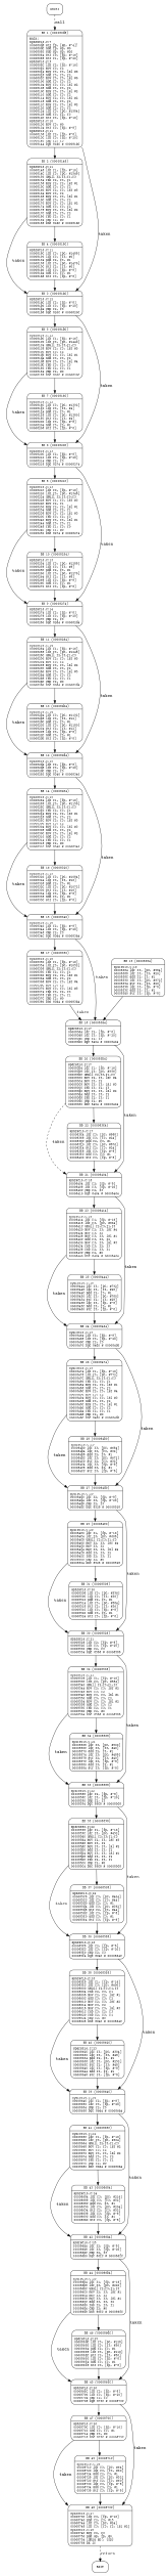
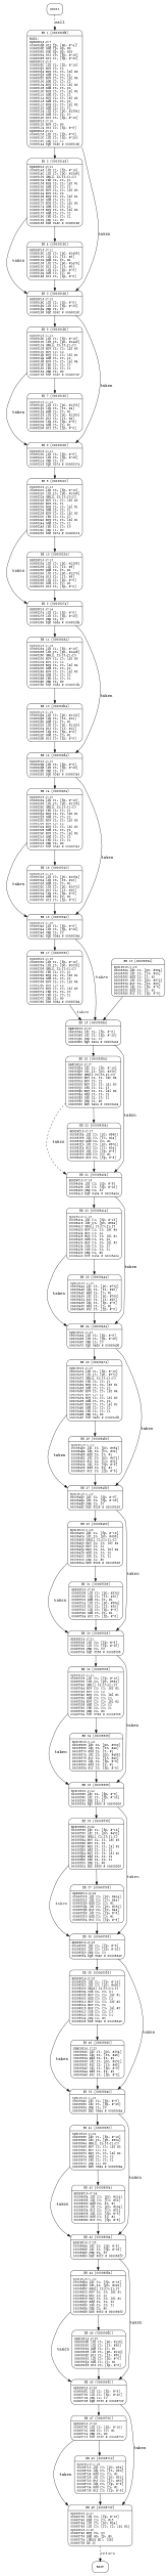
  digraph {
    fontname="Courier Prime"
    node [fontname="Courier Prime" fontsize=10 labeljust=l shape=Mrecord]
    edge [fontname="Courier Prime" weight=4]
    n1 [label=ENTRY]
    n2 [label="{BB 1 (000080d8) | main:\lsparse16.c:7\l000080d8    str fp, [sp, #-4]!\l000080dc    add fp, sp, #0\l000080e0    sub sp, sp, #20\l000080e4    str r0, [fp, #-16]\l000080e8    str r1, [fp, #-20]\lsparse16.c:9\l000080ec    ldr r2, [fp, #-16]\l000080f0    mov r3, r2\l000080f4    mov r3, r3, lsl #6\l000080f8    add r3, r3, r2\l000080fc    mov r3, r3, lsl #6\l00008100    add r3, r3, r2\l00008104    mov r3, r3, lsl #2\l00008108    add r3, r3, r2\l0000810c    mov r3, r3, lsl #2\l00008110    add r3, r3, r2\l00008114    mov r2, r3, lsl #2\l00008118    add r3, r3, r2\l0000811c    mov r2, r3, lsl #2\l00008120    add r2, r3, r2\l00008124    ldr r3, [pc, #1584]\l00008128    add r3, r2, r3\l0000812c    str r3, [fp, #-16]\lsparse16.c:10\l00008130    mov r3, #0\l00008134    str r3, [fp, #-8]\lsparse16.c:11\l00008138    ldr r2, [fp, #-8]\l0000813c    ldr r3, [fp, #-20]\l00008140    cmp r2, r3\l00008144    bge 81ac    # 000081ac\l }"]
    n3 [label="{BB 2 (00008148) | sparse16.c:11\l00008148    ldr r1, [fp, #-16]\l0000814c    ldr r3, [pc, #1548]\l00008150    umull r2,r3,r1,r3\l00008154    rsb r2, r3, r1\l00008158    mov r2, r2, lsr #1\l0000815c    add r3, r3, r2\l00008160    mov r2, r3, lsr #5\l00008164    mov r3, r2\l00008168    mov r3, r3, lsl #1\l0000816c    add r3, r3, r2\l00008170    mov r3, r3, lsl #2\l00008174    add r3, r3, r2\l00008178    mov r3, r3, lsl #2\l0000817c    add r3, r3, r2\l00008180    rsb r2, r3, r1\l00008184    cmp r2, #0\l00008188    bne 81ac    # 000081ac\l }"]
    n4 [label="{BB 3 (000081ac) | sparse16.c:12\l000081ac    ldr r2, [fp, #-8]\l000081b0    ldr r3, [fp, #-20]\l000081b4    cmp r2, r3\l000081b8    bge 820c    # 0000820c\l }"]
    n5 [label="{BB 4 (0000818c) | sparse16.c:11\l0000818c    ldr r3, [pc, #1488]\l00008190    ldr r3, [r3, #0]\l00008194    add r2, r3, #1\l00008198    ldr r3, [pc, #1476]\l0000819c    str r2, [r3, #0]\l000081a0    ldr r3, [fp, #-8]\l000081a4    add r3, r3, #1\l000081a8    str r3, [fp, #-8]\l }"]
    n6 [label="{BB 5 (000081bc) | sparse16.c:12\l000081bc    ldr r1, [fp, #-16]\l000081c0    ldr r3, [pc, #1440]\l000081c4    umull r2,r3,r1,r3\l000081c8    mov r2, r3, lsr #5\l000081cc    mov r3, r2\l000081d0    mov r3, r3, lsl #1\l000081d4    add r3, r3, r2\l000081d8    mov r3, r3, lsl #4\l000081dc    rsb r3, r2, r3\l000081e0    rsb r2, r3, r1\l000081e4    cmp r2, #0\l000081e8    bne 820c    # 0000820c\l }"]
    n7 [label="{BB 6 (0000820c) | sparse16.c:13\l0000820c    ldr r2, [fp, #-8]\l00008210    ldr r3, [fp, #-20]\l00008214    cmp r2, r3\l00008218    bge 8274    # 00008274\l }"]
    n8 [label="{BB 7 (000081ec) | sparse16.c:12\l000081ec    ldr r3, [pc, #1392]\l000081f0    ldr r3, [r3, #4]\l000081f4    add r2, r3, #1\l000081f8    ldr r3, [pc, #1380]\l000081fc    str r2, [r3, #4]\l00008200    ldr r3, [fp, #-8]\l00008204    add r3, r3, #1\l00008208    str r3, [fp, #-8]\l }"]
    n9 [label="{BB 8 (0000821c) | sparse16.c:13\l0000821c    ldr r0, [fp, #-16]\l00008220    ldr r3, [pc, #1348]\l00008224    umull r2,r3,r0,r3\l00008228    mov r1, r3, lsr #3\l0000822c    mov r2, r1\l00008230    mov r2, r2, lsl #1\l00008234    add r2, r2, r1\l00008238    mov r3, r2, lsl #3\l0000823c    rsb r3, r2, r3\l00008240    mov r3, r3, lsl #1\l00008244    add r3, r3, r1\l00008248    rsb r1, r3, r0\l0000824c    cmp r1, #0\l00008250    bne 8274    # 00008274\l }"]
    n10 [label="{BB 9 (00008274) | sparse16.c:14\l00008274    ldr r2, [fp, #-8]\l00008278    ldr r3, [fp, #-20]\l0000827c    cmp r2, r3\l00008280    bge 82d4    # 000082d4\l }"]
    n11 [label="{BB 10 (00008254) | sparse16.c:13\l00008254    ldr r3, [pc, #1288]\l00008258    ldr r3, [r3, #8]\l0000825c    add r2, r3, #1\l00008260    ldr r3, [pc, #1276]\l00008264    str r2, [r3, #8]\l00008268    ldr r3, [fp, #-8]\l0000826c    add r3, r3, #1\l00008270    str r3, [fp, #-8]\l }"]
    n12 [label="{BB 11 (00008284) | sparse16.c:14\l00008284    ldr r1, [fp, #-16]\l00008288    ldr r3, [pc, #1248]\l0000828c    umull r2,r3,r1,r3\l00008290    mov r2, r3, lsr #5\l00008294    mov r3, r2\l00008298    mov r3, r3, lsl #2\l0000829c    add r3, r3, r2\l000082a0    mov r3, r3, lsl #3\l000082a4    add r3, r3, r2\l000082a8    rsb r2, r3, r1\l000082ac    cmp r2, #0\l000082b0    bne 82d4    # 000082d4\l }"]
    n13 [label="{BB 12 (000082d4) | sparse16.c:15\l000082d4    ldr r2, [fp, #-8]\l000082d8    ldr r3, [fp, #-20]\l000082dc    cmp r2, r3\l000082e0    bge 8340    # 00008340\l }"]
    n14 [label="{BB 13 (000082b4) | sparse16.c:14\l000082b4    ldr r3, [pc, #1192]\l000082b8    ldr r3, [r3, #12]\l000082bc    add r2, r3, #1\l000082c0    ldr r3, [pc, #1180]\l000082c4    str r2, [r3, #12]\l000082c8    ldr r3, [fp, #-8]\l000082cc    add r3, r3, #1\l000082d0    str r3, [fp, #-8]\l }"]
    n15 [label="{BB 14 (000082e4) | sparse16.c:15\l000082e4    ldr r1, [fp, #-16]\l000082e8    ldr r3, [pc, #1156]\l000082ec    umull r2,r3,r1,r3\l000082f0    rsb r2, r3, r1\l000082f4    mov r2, r2, lsr #1\l000082f8    add r3, r3, r2\l000082fc    mov r2, r3, lsr #5\l00008300    mov r3, r2\l00008304    mov r3, r3, lsl #3\l00008308    add r3, r3, r2\l0000830c    mov r3, r3, lsl #2\l00008310    add r3, r3, r2\l00008314    rsb r2, r3, r1\l00008318    cmp r2, #0\l0000831c    bne 8340    # 00008340\l }"]
    n16 [label="{BB 15 (00008340) | sparse16.c:16\l00008340    ldr r2, [fp, #-8]\l00008344    ldr r3, [fp, #-20]\l00008348    cmp r2, r3\l0000834c    bge 83a4    # 000083a4\l }"]
    n17 [label="{BB 16 (00008320) | sparse16.c:15\l00008320    ldr r3, [pc, #1084]\l00008324    ldr r3, [r3, #16]\l00008328    add r2, r3, #1\l0000832c    ldr r3, [pc, #1072]\l00008330    str r2, [r3, #16]\l00008334    ldr r3, [fp, #-8]\l00008338    add r3, r3, #1\l0000833c    str r3, [fp, #-8]\l }"]
    n18 [label="{BB 17 (00008350) | sparse16.c:16\l00008350    ldr r1, [fp, #-16]\l00008354    ldr r3, [pc, #1052]\l00008358    umull r2,r3,r1,r3\l0000835c    rsb r2, r3, r1\l00008360    mov r2, r2, lsr #1\l00008364    add r3, r3, r2\l00008368    mov r2, r3, lsr #4\l0000836c    mov r3, r2\l00008370    mov r3, r3, lsl #5\l00008374    rsb r3, r2, r3\l00008378    rsb r2, r3, r1\l0000837c    cmp r2, #0\l00008380    bne 83a4    # 000083a4\l }"]
    n19 [label="{BB 18 (000083a4) | sparse16.c:17\l000083a4    ldr r2, [fp, #-8]\l000083a8    ldr r3, [fp, #-20]\l000083ac    cmp r2, r3\l000083b0    bge 8404    # 00008404\l }"]
    n20 [label="{BB 20 (000083b4) | sparse16.c:17\l000083b4    ldr r1, [fp, #-16]\l000083b8    ldr r3, [pc, #956]\l000083bc    umull r2,r3,r1,r3\l000083c0    mov r2, r3, lsr #4\l000083c4    mov r3, r2\l000083c8    mov r3, r3, lsl #3\l000083cc    rsb r3, r2, r3\l000083d0    mov r3, r3, lsl #2\l000083d4    add r3, r3, r2\l000083d8    rsb r2, r3, r1\l000083dc    cmp r2, #0\l000083e0    bne 8404    # 00008404\l }"]
    n21 [label="{BB 21 (00008404) | sparse16.c:18\l00008404    ldr r2, [fp, #-8]\l00008408    ldr r3, [fp, #-20]\l0000840c    cmp r2, r3\l00008410    bge 8464    # 00008464\l }"]
    n22 [label="{BB 19 (00008384) | sparse16.c:16\l00008384    ldr r3, [pc, #984]\l00008388    ldr r3, [r3, #20]\l0000838c    add r2, r3, #1\l00008390    ldr r3, [pc, #972]\l00008394    str r2, [r3, #20]\l00008398    ldr r3, [fp, #-8]\l0000839c    add r3, r3, #1\l000083a0    str r3, [fp, #-8]\l }"]
    n23 [label="{BB 22 (000083e4) | sparse16.c:17\l000083e4    ldr r3, [pc, #888]\l000083e8    ldr r3, [r3, #24]\l000083ec    add r2, r3, #1\l000083f0    ldr r3, [pc, #876]\l000083f4    str r2, [r3, #24]\l000083f8    ldr r3, [fp, #-8]\l000083fc    add r3, r3, #1\l00008400    str r3, [fp, #-8]\l }"]
    n24 [label="{BB 23 (00008414) | sparse16.c:18\l00008414    ldr r1, [fp, #-16]\l00008418    ldr r3, [pc, #864]\l0000841c    umull r2,r3,r1,r3\l00008420    mov r2, r3, lsr #4\l00008424    mov r3, r2\l00008428    mov r3, r3, lsl #1\l0000842c    add r3, r3, r2\l00008430    mov r3, r3, lsl #3\l00008434    rsb r3, r2, r3\l00008438    rsb r2, r3, r1\l0000843c    cmp r2, #0\l00008440    bne 8464    # 00008464\l }"]
    n25 [label="{BB 24 (00008464) | sparse16.c:19\l00008464    ldr r2, [fp, #-8]\l00008468    ldr r3, [fp, #-20]\l0000846c    cmp r2, r3\l00008470    bge 84d0    # 000084d0\l }"]
    n26 [label="{BB 25 (00008444) | sparse16.c:18\l00008444    ldr r3, [pc, #792]\l00008448    ldr r3, [r3, #28]\l0000844c    add r2, r3, #1\l00008450    ldr r3, [pc, #780]\l00008454    str r2, [r3, #28]\l00008458    ldr r3, [fp, #-8]\l0000845c    add r3, r3, #1\l00008460    str r3, [fp, #-8]\l }"]
    n27 [label="{BB 26 (00008474) | sparse16.c:19\l00008474    ldr r1, [fp, #-16]\l00008478    ldr r3, [pc, #772]\l0000847c    umull r2,r3,r1,r3\l00008480    rsb r2, r3, r1\l00008484    mov r2, r2, lsr #1\l00008488    add r3, r3, r2\l0000848c    mov r2, r3, lsr #4\l00008490    mov r3, r2\l00008494    mov r3, r3, lsl #3\l00008498    add r3, r3, r2\l0000849c    mov r3, r3, lsl #1\l000084a0    add r3, r3, r2\l000084a4    rsb r2, r3, r1\l000084a8    cmp r2, #0\l000084ac    bne 84d0    # 000084d0\l }"]
    n28 [label="{BB 27 (000084d0) | sparse16.c:20\l000084d0    ldr r2, [fp, #-8]\l000084d4    ldr r3, [fp, #-20]\l000084d8    cmp r2, r3\l000084dc    bge 8528    # 00008528\l }"]
    n29 [label="{BB 28 (000084b0) | sparse16.c:19\l000084b0    ldr r3, [pc, #684]\l000084b4    ldr r3, [r3, #32]\l000084b8    add r2, r3, #1\l000084bc    ldr r3, [pc, #672]\l000084c0    str r2, [r3, #32]\l000084c4    ldr r3, [fp, #-8]\l000084c8    add r3, r3, #1\l000084cc    str r3, [fp, #-8]\l }"]
    n30 [label="{BB 29 (000084e0) | sparse16.c:20\l000084e0    ldr r1, [fp, #-16]\l000084e4    ldr r3, [pc, #668]\l000084e8    umull r2,r3,r1,r3\l000084ec    mov r2, r3, lsr #4\l000084f0    mov r3, r2\l000084f4    mov r3, r3, lsl #4\l000084f8    add r3, r3, r2\l000084fc    rsb r2, r3, r1\l00008500    cmp r2, #0\l00008504    bne 8528    # 00008528\l }"]
    n31 [label="{BB 30 (00008528) | sparse16.c:21\l00008528    ldr r2, [fp, #-8]\l0000852c    ldr r3, [fp, #-20]\l00008530    cmp r2, r3\l00008534    bge 8588    # 00008588\l }"]
    n32 [label="{BB 31 (00008508) | sparse16.c:20\l00008508    ldr r3, [pc, #596]\l0000850c    ldr r3, [r3, #36]\l00008510    add r2, r3, #1\l00008514    ldr r3, [pc, #584]\l00008518    str r2, [r3, #36]\l0000851c    ldr r3, [fp, #-8]\l00008520    add r3, r3, #1\l00008524    str r3, [fp, #-8]\l }"]
    n33 [label="{BB 32 (00008538) | sparse16.c:21\l00008538    ldr r1, [fp, #-16]\l0000853c    ldr r3, [pc, #584]\l00008540    umull r2,r3,r1,r3\l00008544    mov r2, r3, lsr #2\l00008548    mov r3, r2\l0000854c    mov r3, r3, lsl #1\l00008550    add r3, r3, r2\l00008554    mov r3, r3, lsl #2\l00008558    add r3, r3, r2\l0000855c    rsb r2, r3, r1\l00008560    cmp r2, #0\l00008564    bne 8588    # 00008588\l }"]
    n34 [label="{BB 33 (00008588) | sparse16.c:22\l00008588    ldr r2, [fp, #-8]\l0000858c    ldr r3, [fp, #-20]\l00008590    cmp r2, r3\l00008594    bge 85e8    # 000085e8\l }"]
    n35 [label="{BB 34 (00008568) | sparse16.c:21\l00008568    ldr r3, [pc, #500]\l0000856c    ldr r3, [r3, #40]\l00008570    add r2, r3, #1\l00008574    ldr r3, [pc, #488]\l00008578    str r2, [r3, #40]\l0000857c    ldr r3, [fp, #-8]\l00008580    add r3, r3, #1\l00008584    str r3, [fp, #-8]\l }"]
    n36 [label="{BB 35 (00008598) | sparse86.c:22\l00008598    ldr r1, [fp, #-16]\l0000859c    ldr r3, [pc, #492]\l000085a0    umull r2,r3,r1,r3\l000085a4    mov r2, r3, lsr #3\l000085a8    mov r3, r2\l000085ac    mov r3, r3, lsl #2\l000085b0    add r3, r3, r2\l000085b4    mov r3, r3, lsl #1\l000085b8    add r3, r3, r2\l000085bc    rsb r2, r3, r1\l000085c0    cmp r2, #0\l000085c4    bne 85e8    # 000085e8\l }"]
    n37 [label="{BB 36 (000085e8) | sparse16.c:23\l000085e8    ldr r2, [fp, #-8]\l000085ec    ldr r3, [fp, #-20]\l000085f0    cmp r2, r3\l000085f4    bge 864c    # 0000864c\l }"]
    n38 [label="{BB 37 (000085c8) | sparse16.c:22\l000085c8    ldr r3, [pc, #404]\l000085cc    ldr r3, [r3, #44]\l000085d0    add r2, r3, #1\l000085d4    ldr r3, [pc, #392]\l000085d8    str r2, [r3, #44]\l000085dc    ldr r3, [fp, #-8]\l000085e0    add r3, r3, #1\l000085e4    str r3, [fp, #-8]\l }"]
    n39 [label="{BB 38 (000085f8) | sparse16.c:23\l000085f8    ldr r1, [fp, #-16]\l000085fc    ldr r3, [pc, #400]\l00008600    umull r2,r3,r1,r3\l00008604    rsb r2, r3, r1\l00008608    mov r2, r2, lsr #1\l0000860c    add r3, r3, r2\l00008610    mov r2, r3, lsr #2\l00008614    mov r3, r2\l00008618    mov r3, r3, lsl #3\l0000861c    rsb r3, r2, r3\l00008620    rsb r2, r3, r1\l00008624    cmp r2, #0\l00008628    bne 864c    # 0000864c\l }"]
    n40 [label="{BB 39 (0000864c) | sparse16.c:24\l0000864c    ldr r2, [fp, #-8]\l00008650    ldr r3, [fp, #-20]\l00008654    cmp r2, r3\l00008658    bge 86a4    # 000086a4\l }"]
    n41 [label="{BB 40 (0000862c) | sparse16.c:23\l0000862c    ldr r3, [pc, #304]\l00008630    ldr r3, [r3, #48]\l00008634    add r2, r3, #1\l00008638    ldr r3, [pc, #292]\l0000863c    str r2, [r3, #48]\l00008640    ldr r3, [fp, #-8]\l00008644    add r3, r3, #1\l00008648    str r3, [fp, #-8]\l }"]
    n42 [label="{BB 41 (0000865c) | sparse16.c:24\l0000865c    ldr r1, [fp, #-16]\l00008660    ldr r3, [pc, #304]\l00008664    umull r2,r3,r1,r3\l00008668    mov r2, r3, lsr #2\l0000866c    mov r3, r2\l00008670    mov r3, r3, lsl #2\l00008674    add r3, r3, r2\l00008678    rsb r2, r3, r1\l0000867c    cmp r2, #0\l00008680    bne 86a4    # 000086a4\l }"]
    n43 [label="{BB 42 (000086a4) | sparse16.c:25\l000086a4    ldr r2, [fp, #-8]\l000086a8    ldr r3, [fp, #-20]\l000086ac    cmp r2, r3\l000086b0    bge 86fc    # 000086fc\l }"]
    n44 [label="{BB 43 (00008684) | sparse16.c:24\l00008684    ldr r3, [pc, #216]\l00008688    ldr r3, [r3, #52]\l0000868c    add r2, r3, #1\l00008690    ldr r3, [pc, #204]\l00008694    str r2, [r3, #52]\l00008698    ldr r3, [fp, #-8]\l0000869c    add r3, r3, #1\l000086a0    str r3, [fp, #-8]\l }"]
    n45 [label="{BB 44 (000086b4) | sparse16.c:25\l000086b4    ldr r1, [fp, #-16]\l000086b8    ldr r3, [pc, #220]\l000086bc    umull r2,r3,r1,r3\l000086c0    mov r2, r3, lsr #1\l000086c4    mov r3, r2\l000086c8    mov r3, r3, lsl #1\l000086cc    add r3, r3, r2\l000086d0    rsb r2, r3, r1\l000086d4    cmp r2, #0\l000086d8    bne 86fc    # 000086fc\l }"]
    n46 [label="{BB 45 (000086fc) | sparse16.c:26\l000086fc    ldr r2, [fp, #-8]\l00008700    ldr r3, [fp, #-20]\l00008704    cmp r2, r3\l00008708    bge 873c    # 0000873c\l }"]
    n47 [label="{BB 46 (000086dc) | sparse16.c:25\l000086dc    ldr r3, [pc, #128]\l000086e0    ldr r3, [r3, #56]\l000086e4    add r2, r3, #1\l000086e8    ldr r3, [pc, #116]\l000086ec    str r2, [r3, #56]\l000086f0    ldr r3, [fp, #-8]\l000086f4    add r3, r3, #1\l000086f8    str r3, [fp, #-8]\l }"]
    n48 [label="{BB 47 (0000870c) | sparse16.c:26\l0000870c    ldr r3, [fp, #-16]\l00008710    and r3, r3, #1\l00008714    cmp r3, #0\l00008718    bne 873c    # 0000873c\l }"]
    n49 [label="{BB 48 (0000873c) | sparse16.c:27\l0000873c    ldr r3, [fp, #-16]\l00008740    and r2, r3, #15\l00008744    ldr r3, [pc, #24]\l00008748    ldr r3, [r3, r2, lsl #2]\lsparse16.c:28\l0000874c    mov r0, r3\l00008750    add sp, fp, #0\l00008754    ldmia sp!, \{fp\}\l00008758    bx lr\l }"]
    n50 [label="{BB 49 (0000871c) | sparse16.c:26\l0000871c    ldr r3, [pc, #64]\l00008720    ldr r3, [r3, #60]\l00008724    add r2, r3, #1\l00008728    ldr r3, [pc, #52]\l0000872c    str r2, [r3, #60]\l00008730    ldr r3, [fp, #-8]\l00008734    add r3, r3, #1\l00008738    str r3, [fp, #-8]\l }"]
    n51 [label=EXIT]
    n1 -> n2 [label=call style=dashed weight=2]
    n2 -> n3
    n2 -> n4 [label=taken weight=3]
    n3 -> n4 [label=taken weight=3]
    n3 -> n5
    n4 -> n6
    n4 -> n7 [label=taken weight=3]
    n5 -> n4
    n6 -> n7 [label=taken weight=3]
    n6 -> n8
    n7 -> n9
-   n7 -> n10 [label=taken weight=3]
-   n8 -> n7
    n9 -> n10 [label=taken weight=3]
    n9 -> n11
    n10 -> n12
    n10 -> n13 [label=taken weight=3]
    n11 -> n10
-   n12 -> n13 [label=taken weight=3]
    n12 -> n14
    n13 -> n15
    n13 -> n16 [label=taken weight=3]
    n14 -> n13
    n15 -> n16 [label=taken weight=3]
    n15 -> n17
    n16 -> n18
    n16 -> n19 [label=taken weight=3]
    n17 -> n16
    n18 -> n19 [label=taken weight=3]
    n19 -> n20
    n19 -> n21 [label=taken weight=3]
    n20 -> n21 [label=taken style=dashed weight=3]
    n20 -> n23
    n21 -> n24
    n21 -> n25 [label=taken weight=3]
    n22 -> n19
    n23 -> n21
    n24 -> n25 [label=taken weight=3]
    n24 -> n26
    n25 -> n27
    n25 -> n28 [label=taken weight=3]
    n26 -> n25
    n27 -> n28 [label=taken weight=3]
    n27 -> n29
    n28 -> n30
    n28 -> n31 [label=taken weight=3]
    n29 -> n28
    n30 -> n31 [label=taken weight=3]
    n30 -> n32
    n31 -> n33
    n31 -> n34 [label=taken weight=3]
    n32 -> n31
    n33 -> n34 [label=taken weight=3]
    n33 -> n35
    n34 -> n36
    n34 -> n37 [label=taken weight=3]
    n35 -> n34
    n36 -> n37 [label=taken weight=3]
    n36 -> n38
    n37 -> n39
    n37 -> n40 [label=taken weight=3]
    n38 -> n37
    n39 -> n40 [label=taken weight=3]
    n39 -> n41
    n40 -> n42
    n40 -> n43 [label=taken weight=3]
    n41 -> n40
    n42 -> n43 [label=taken weight=3]
    n42 -> n44
    n43 -> n45
    n43 -> n46 [label=taken weight=3]
    n44 -> n43
    n45 -> n46 [label=taken weight=3]
    n45 -> n47
    n46 -> n48
    n46 -> n49 [label=taken weight=3]
    n47 -> n46
    n48 -> n49 [label=taken weight=3]
    n48 -> n50
    n49 -> n51 [label=return style=dashed weight=2]
    n50 -> n49
  }
